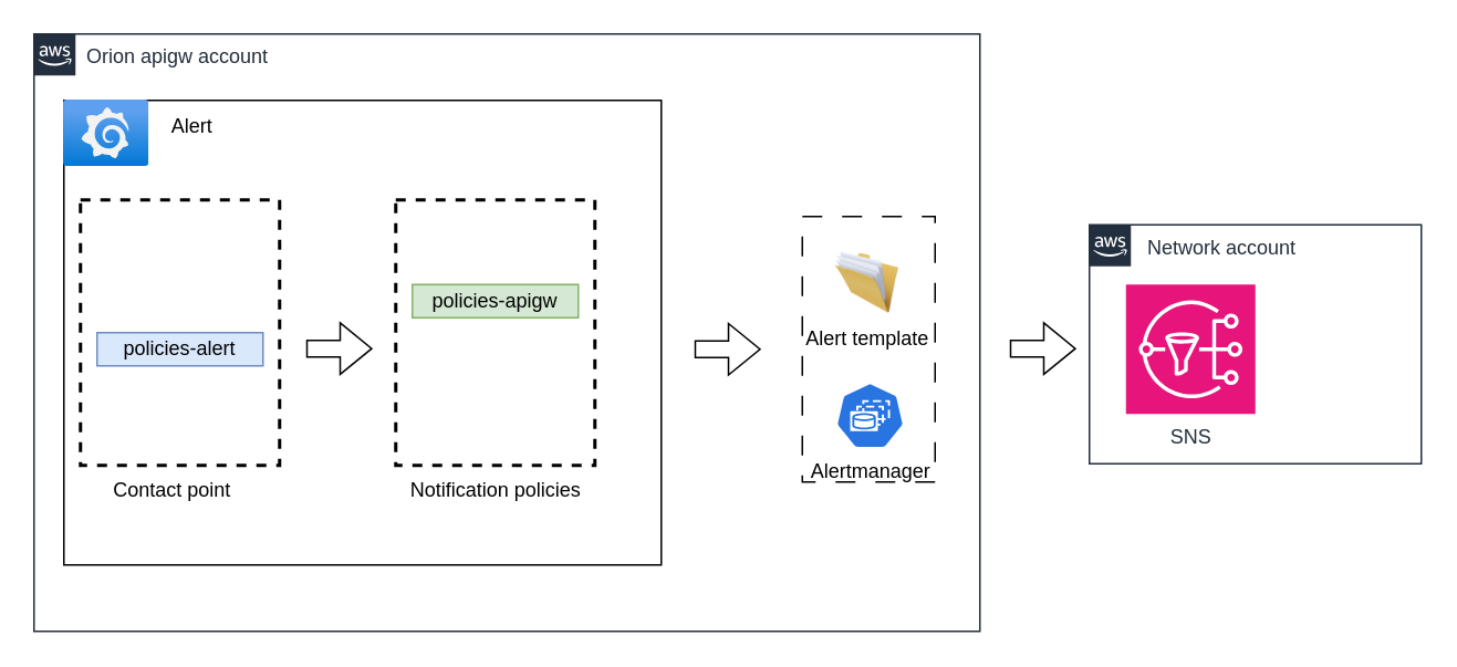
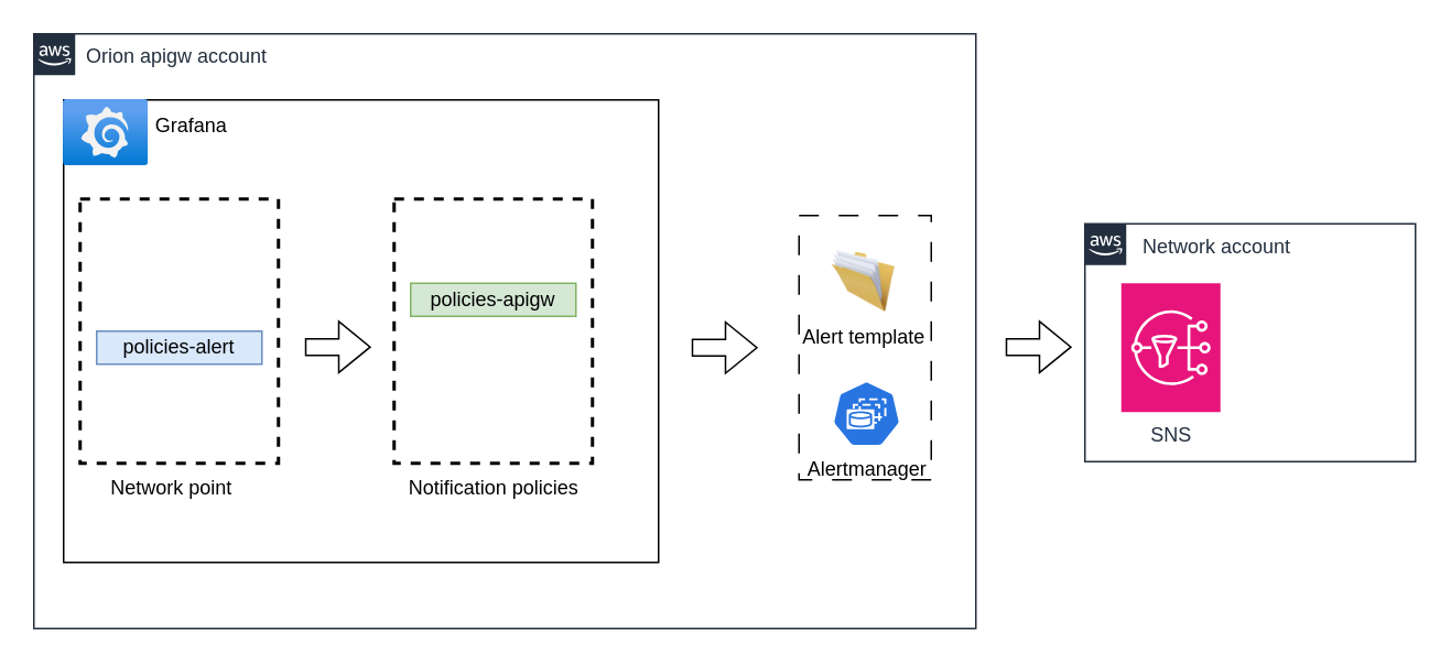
  <mxCell id="0" />
  <mxCell id="1" parent="0" />
  <mxCell id="2" value="" style="rounded=0;whiteSpace=wrap;html=1;fillColor=none;dashed=1;strokeWidth=2;" vertex="1" parent="1"><mxGeometry x="48" y="120" width="120" height="160" as="geometry" /></mxCell>
  <mxCell id="3" value="" style="rounded=0;whiteSpace=wrap;html=1;fillColor=none;" vertex="1" parent="1"><mxGeometry x="38" y="60" width="360" height="280" as="geometry" /></mxCell>
  <mxCell id="4" value="" style="image;aspect=fixed;html=1;points=[];align=center;fontSize=12;image=img/lib/azure2/other/Grafana.svg;" vertex="1" parent="1"><mxGeometry x="38" y="60" width="51.52" height="40" as="geometry" /></mxCell>
  <mxCell id="5" value="" style="shape=flexArrow;endArrow=classic;html=1;rounded=0;" edge="1" parent="1"><mxGeometry width="50" height="50" relative="1" as="geometry"><mxPoint x="608" y="209.6" as="sourcePoint" /><mxPoint x="648" y="209.6" as="targetPoint" /></mxGeometry></mxCell>
  <mxCell id="6" value="policies-alert" style="rounded=0;whiteSpace=wrap;html=1;fillColor=#dae8fc;strokeColor=#6c8ebf;" vertex="1" parent="1"><mxGeometry x="58" y="200" width="100" height="20" as="geometry" /></mxCell>
- <mxCell id="7" value="Contact point" style="text;html=1;align=center;verticalAlign=middle;resizable=0;points=[];autosize=1;strokeColor=none;fillColor=none;" vertex="1" parent="1"><mxGeometry x="58" y="280" width="90" height="30" as="geometry" /></mxCell>
+ <mxCell id="7" value="Network point" style="text;html=1;align=center;verticalAlign=middle;resizable=0;points=[];autosize=1;strokeColor=none;fillColor=none;" vertex="1" parent="1"><mxGeometry x="58" y="280" width="90" height="30" as="geometry" /></mxCell>
  <mxCell id="8" value="" style="rounded=0;whiteSpace=wrap;html=1;fillColor=none;dashed=1;strokeWidth=2;" vertex="1" parent="1"><mxGeometry x="238" y="120" width="120" height="160" as="geometry" /></mxCell>
  <mxCell id="9" value="Notification policies" style="text;html=1;align=center;verticalAlign=middle;resizable=0;points=[];autosize=1;strokeColor=none;fillColor=none;" vertex="1" parent="1"><mxGeometry x="233" y="280" width="130" height="30" as="geometry" /></mxCell>
  <mxCell id="10" value="" style="shape=flexArrow;endArrow=classic;html=1;rounded=0;" edge="1" parent="1"><mxGeometry width="50" height="50" relative="1" as="geometry"><mxPoint x="184" y="209.6" as="sourcePoint" /><mxPoint x="224" y="209.6" as="targetPoint" /></mxGeometry></mxCell>
- <mxCell id="11" value="SNS" style="sketch=0;points=[[0,0,0],[0.25,0,0],[0.5,0,0],[0.75,0,0],[1,0,0],[0,1,0],[0.25,1,0],[0.5,1,0],[0.75,1,0],[1,1,0],[0,0.25,0],[0,0.5,0],[0,0.75,0],[1,0.25,0],[1,0.5,0],[1,0.75,0]];outlineConnect=0;fontColor=#232F3E;fillColor=#E7157B;strokeColor=#ffffff;dashed=0;verticalLabelPosition=bottom;verticalAlign=top;align=center;html=1;fontSize=12;fontStyle=0;aspect=fixed;shape=mxgraph.aws4.resourceIcon;resIcon=mxgraph.aws4.sns;" vertex="1" parent="1"><mxGeometry x="678" y="171" width="78" height="78" as="geometry" /></mxCell>
+ <mxCell id="11" value="SNS" style="sketch=0;points=[[0,0,0],[0.25,0,0],[0.5,0,0],[0.75,0,0],[1,0,0],[0,1,0],[0.25,1,0],[0.5,1,0],[0.75,1,0],[1,1,0],[0,0.25,0],[0,0.5,0],[0,0.75,0],[1,0.25,0],[1,0.5,0],[1,0.75,0]];outlineConnect=0;fontColor=#232F3E;fillColor=#E7157B;strokeColor=#ffffff;dashed=0;verticalLabelPosition=bottom;verticalAlign=top;align=center;html=1;fontSize=12;fontStyle=0;aspect=fixed;shape=mxgraph.aws4.resourceIcon;resIcon=mxgraph.aws4.sns;" vertex="1" parent="1"><mxGeometry x="678" y="171" width="60" height="78" as="geometry" /></mxCell>
  <mxCell id="12" value="&amp;nbsp;Network account" style="points=[[0,0],[0.25,0],[0.5,0],[0.75,0],[1,0],[1,0.25],[1,0.5],[1,0.75],[1,1],[0.75,1],[0.5,1],[0.25,1],[0,1],[0,0.75],[0,0.5],[0,0.25]];outlineConnect=0;gradientColor=none;html=1;whiteSpace=wrap;fontSize=12;fontStyle=0;container=1;pointerEvents=0;collapsible=0;recursiveResize=0;shape=mxgraph.aws4.group;grIcon=mxgraph.aws4.group_aws_cloud_alt;strokeColor=#232F3E;fillColor=none;verticalAlign=top;align=left;spacingLeft=30;fontColor=#232F3E;dashed=0;" vertex="1" parent="1"><mxGeometry x="656" y="135" width="200" height="144" as="geometry" /></mxCell>
  <mxCell id="13" value="Orion apigw account" style="points=[[0,0],[0.25,0],[0.5,0],[0.75,0],[1,0],[1,0.25],[1,0.5],[1,0.75],[1,1],[0.75,1],[0.5,1],[0.25,1],[0,1],[0,0.75],[0,0.5],[0,0.25]];outlineConnect=0;gradientColor=none;html=1;whiteSpace=wrap;fontSize=12;fontStyle=0;container=1;pointerEvents=0;collapsible=0;recursiveResize=0;shape=mxgraph.aws4.group;grIcon=mxgraph.aws4.group_aws_cloud_alt;strokeColor=#232F3E;fillColor=none;verticalAlign=top;align=left;spacingLeft=30;fontColor=#232F3E;dashed=0;" vertex="1" parent="1"><mxGeometry x="20" y="20" width="570" height="360" as="geometry" /></mxCell>
  <mxCell id="14" value="" style="rounded=0;whiteSpace=wrap;html=1;fillColor=none;dashed=1;dashPattern=12 12;" vertex="1" parent="13"><mxGeometry x="463" y="110" width="80" height="160" as="geometry" /></mxCell>
  <mxCell id="15" value="Alertmanager" style="aspect=fixed;sketch=0;html=1;dashed=0;whitespace=wrap;verticalLabelPosition=bottom;verticalAlign=top;fillColor=#2875E2;strokeColor=#ffffff;points=[[0.005,0.63,0],[0.1,0.2,0],[0.9,0.2,0],[0.5,0,0],[0.995,0.63,0],[0.72,0.99,0],[0.5,1,0],[0.28,0.99,0]];shape=mxgraph.kubernetes.icon2;prIcon=sts" vertex="1" parent="13"><mxGeometry x="483" y="210" width="41.67" height="40" as="geometry" /></mxCell>
  <mxCell id="16" value="Alert template" style="image;html=1;image=img/lib/clip_art/general/Full_Folder_128x128.png" vertex="1" parent="13"><mxGeometry x="483" y="130" width="38.33" height="40" as="geometry" /></mxCell>
  <mxCell id="17" value="" style="shape=flexArrow;endArrow=classic;html=1;rounded=0;" edge="1" parent="13"><mxGeometry width="50" height="50" relative="1" as="geometry"><mxPoint x="398" y="190" as="sourcePoint" /><mxPoint x="438" y="190" as="targetPoint" /></mxGeometry></mxCell>
- <mxCell id="18" value="Alert" style="text;html=1;align=center;verticalAlign=middle;resizable=0;points=[];autosize=1;strokeColor=none;fillColor=none;" vertex="1" parent="13"><mxGeometry x="60" y="41" width="70" height="30" as="geometry" /></mxCell>
+ <mxCell id="18" value="Grafana" style="text;html=1;align=center;verticalAlign=middle;resizable=0;points=[];autosize=1;strokeColor=none;fillColor=none;" vertex="1" parent="13"><mxGeometry x="60" y="41" width="70" height="30" as="geometry" /></mxCell>
  <mxCell id="19" value="policies-apigw" style="rounded=0;whiteSpace=wrap;html=1;fillColor=#d5e8d4;strokeColor=#82b366;" vertex="1" parent="1"><mxGeometry x="248" y="171" width="100" height="20" as="geometry" /></mxCell>
